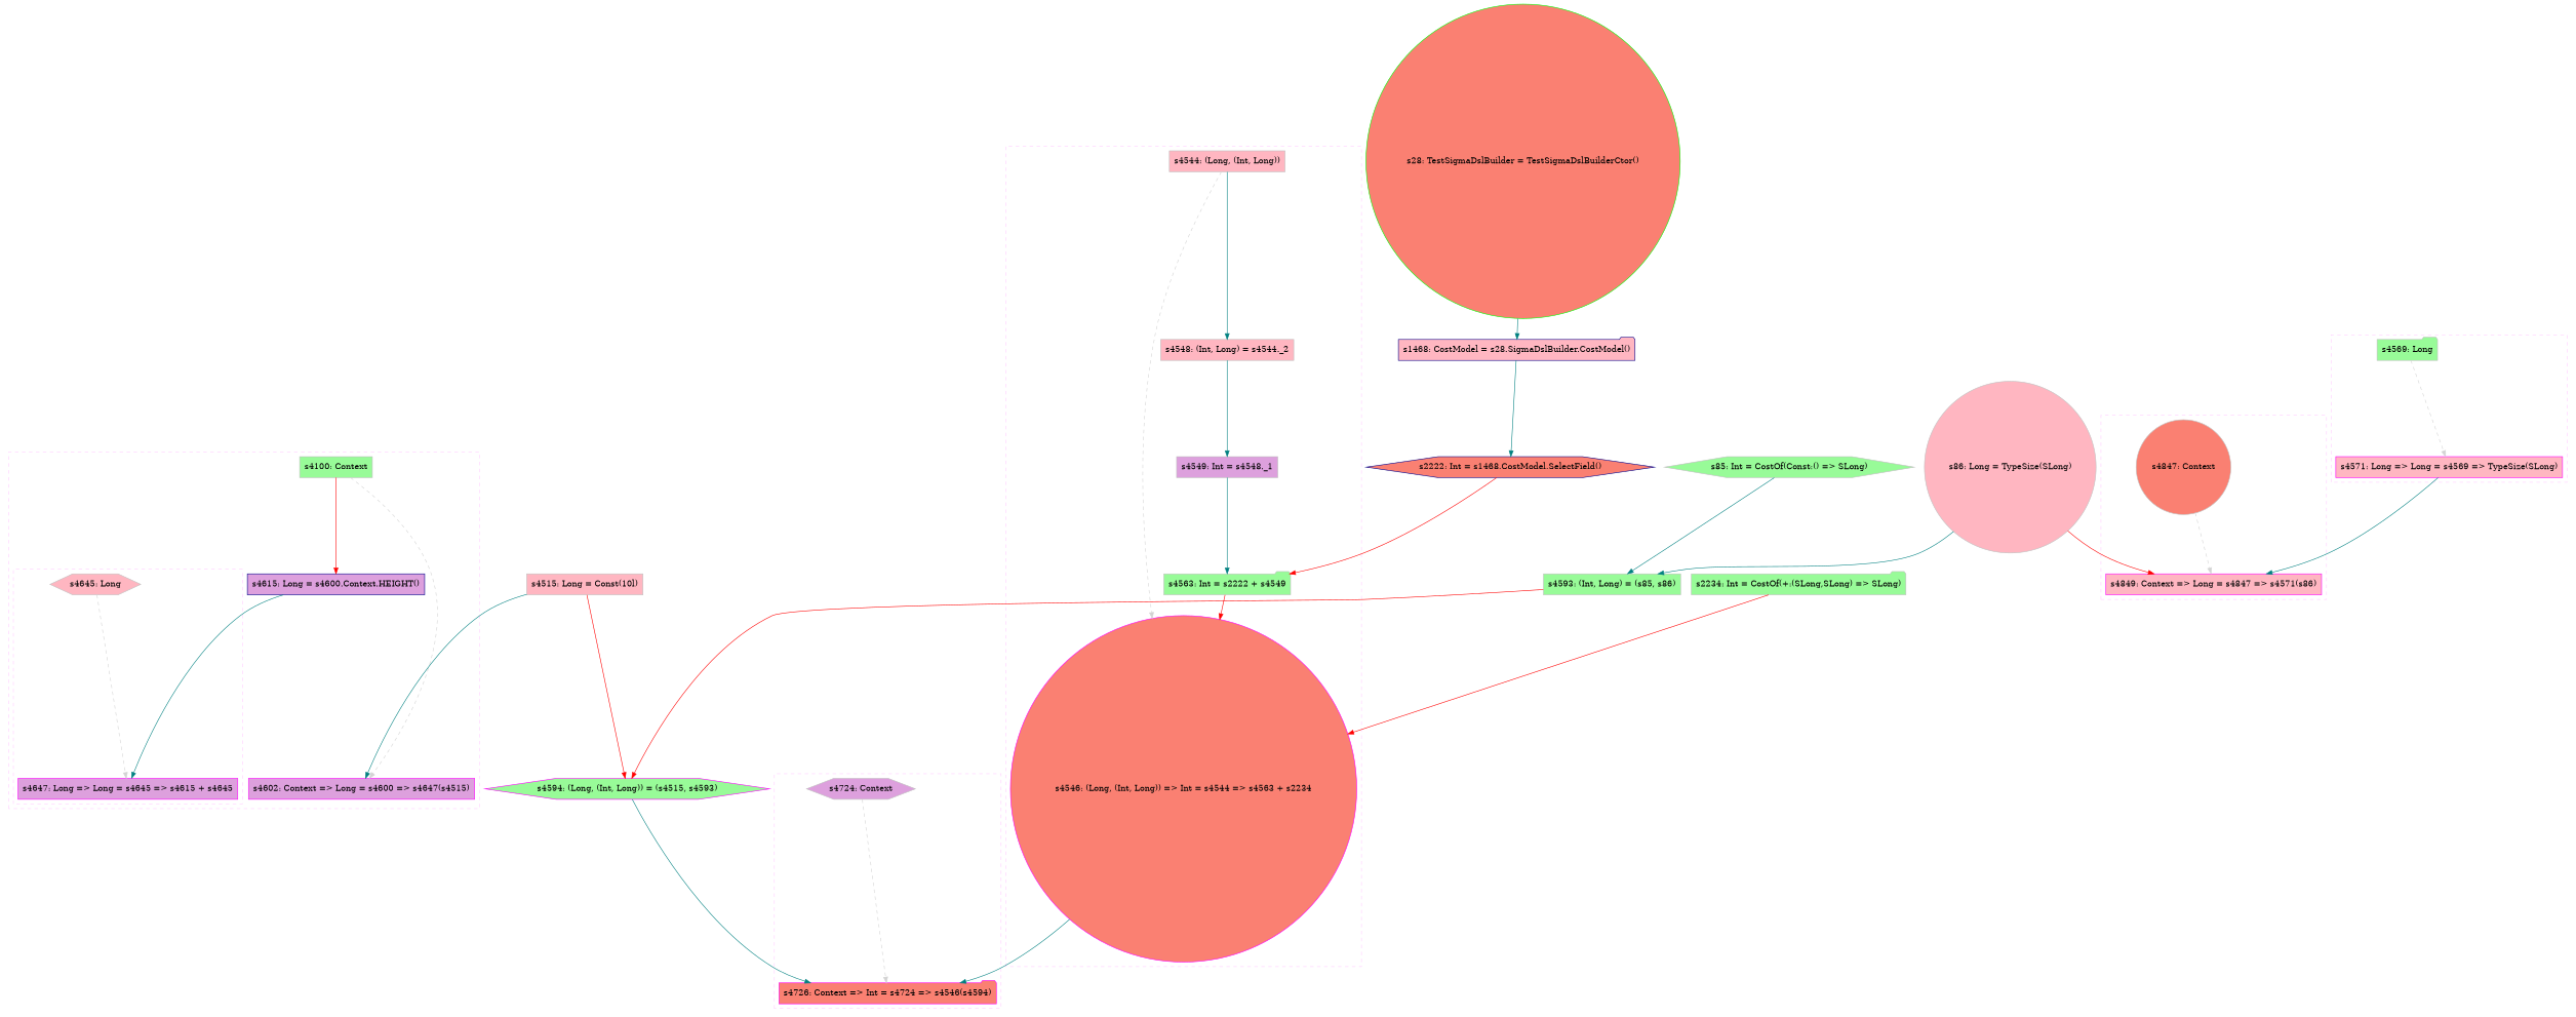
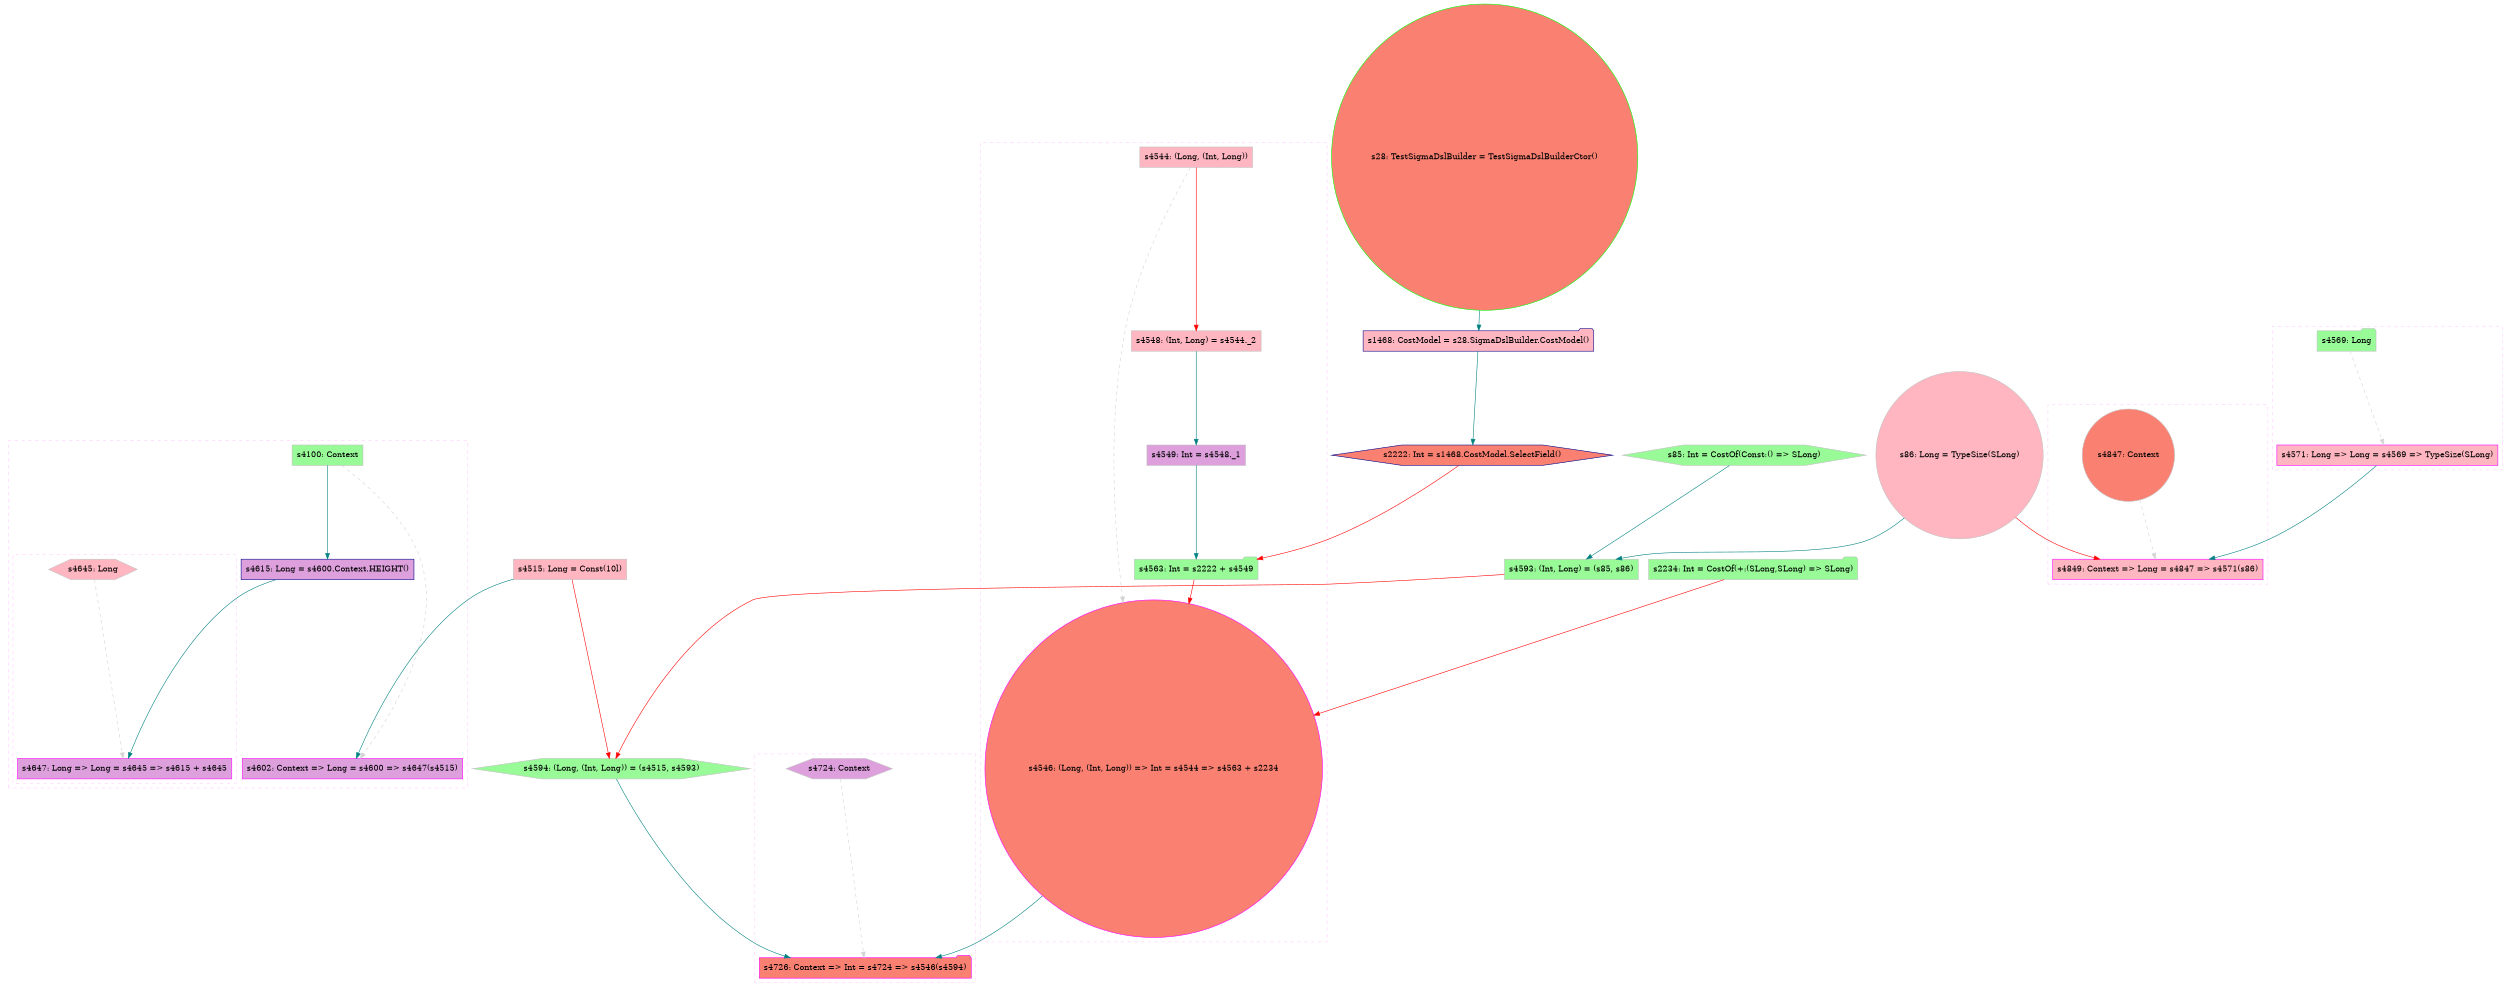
  digraph {
    concentrate=true
    node [color=gray fillcolor=lightpink shape=box style=filled]
    edge [color=teal style=solid]
    n1 [fillcolor=palegreen label="s4100: Context"]
    n2 [color=magenta fillcolor=plum label="s4602: Context => Long = s4600 => s4647(s4515)"]
    n3 [label="s4645: Long" shape=hexagon]
    n4 [color=magenta fillcolor=plum label="s4647: Long => Long = s4645 => s4615 + s4645"]
    n5 [color=darkblue fillcolor=plum label="s4615: Long = s4600.Context.HEIGHT()"]
    n6 [label="s4544: (Long, (Int, Long))"]
    n7 [color=magenta fillcolor=salmon label="s4546: (Long, (Int, Long)) => Int = s4544 => s4563 + s2234" shape=circle]
    n8 [label="s4548: (Int, Long) = s4544._2"]
    n9 [fillcolor=plum label="s4549: Int = s4548._1"]
    n10 [fillcolor=palegreen label="s4563: Int = s2222 + s4549" shape=folder]
    n11 [fillcolor=plum label="s4724: Context" shape=hexagon]
    n12 [color=magenta fillcolor=salmon label="s4726: Context => Int = s4724 => s4546(s4594)" shape=folder]
    n13 [fillcolor=palegreen label="s4569: Long" shape=folder]
    n14 [color=magenta label="s4571: Long => Long = s4569 => TypeSize(SLong)"]
    n15 [fillcolor=salmon label="s4847: Context" shape=circle]
    n16 [color=magenta label="s4849: Context => Long = s4847 => s4571(s86)"]
    n17 [label="s4515: Long = Const(10l)"]
-   n18 [color=magenta fillcolor=palegreen label="s4594: (Long, (Int, Long)) = (s4515, s4593)" shape=hexagon]
+   n18 [fillcolor=palegreen label="s4594: (Long, (Int, Long)) = (s4515, s4593)" shape=hexagon]
    n19 [color=green fillcolor=salmon label="s28: TestSigmaDslBuilder = TestSigmaDslBuilderCtor()" shape=circle]
    n20 [color=darkblue label="s1468: CostModel = s28.SigmaDslBuilder.CostModel()" shape=folder]
    n21 [color=darkblue fillcolor=salmon label="s2222: Int = s1468.CostModel.SelectField()" shape=hexagon]
    n22 [fillcolor=palegreen label="s2234: Int = CostOf(+:(SLong,SLong) => SLong)" shape=folder]
    n23 [fillcolor=palegreen label="s85: Int = CostOf(Const:() => SLong)" shape=hexagon]
    n24 [fillcolor=palegreen label="s4593: (Int, Long) = (s85, s86)"]
    n25 [label="s86: Long = TypeSize(SLong)" shape=circle]
    subgraph cluster_1 {
      color="#FFCCFF"
      style=dashed
      n5
      subgraph sub_2 {
        color="#FFCCFF"
        rank=source
        style=dashed
        n1
      }
      subgraph sub_3 {
        color="#FFCCFF"
        rank=sink
        style=dashed
        n2
      }
      subgraph cluster_4 {
        color="#FFCCFF"
        style=dashed
        subgraph sub_5 {
          color="#FFCCFF"
          rank=source
          style=dashed
          n3
        }
        subgraph sub_6 {
          color="#FFCCFF"
          rank=sink
          style=dashed
          n4
        }
      }
    }
    subgraph cluster_7 {
      color="#FFCCFF"
      style=dashed
      n8
      n9
      n10
      subgraph sub_8 {
        color="#FFCCFF"
        rank=source
        style=dashed
        n6
      }
      subgraph sub_9 {
        color="#FFCCFF"
        rank=sink
        style=dashed
        n7
      }
    }
    subgraph cluster_10 {
      color="#FFCCFF"
      style=dashed
      subgraph sub_11 {
        color="#FFCCFF"
        rank=source
        style=dashed
        n11
      }
      subgraph sub_12 {
        color="#FFCCFF"
        rank=sink
        style=dashed
        n12
      }
    }
    subgraph cluster_13 {
      color="#FFCCFF"
      style=dashed
      subgraph sub_14 {
        color="#FFCCFF"
        rank=source
        style=dashed
        n13
      }
      subgraph sub_15 {
        color="#FFCCFF"
        rank=sink
        style=dashed
        n14
      }
    }
    subgraph cluster_16 {
      color="#FFCCFF"
      style=dashed
      subgraph sub_17 {
        color="#FFCCFF"
        rank=source
        style=dashed
        n15
      }
      subgraph sub_18 {
        color="#FFCCFF"
        rank=sink
        style=dashed
        n16
      }
    }
    n1 -> n2 [color=lightgray style=dashed weight=0]
-   n1 -> n5 [color=red]
+   n1 -> n5
    n3 -> n4 [color=lightgray style=dashed weight=0]
    n3 -> n4 [color=""]
    n5 -> n4
    n6 -> n7 [color=lightgray style=dashed weight=0]
-   n6 -> n8
+   n6 -> n8 [color=red]
    n7 -> n12
    n8 -> n9
    n9 -> n10
    n10 -> n7 [color=red]
    n11 -> n12 [color=lightgray style=dashed weight=0]
    n13 -> n14 [color=lightgray style=dashed weight=0]
    n14 -> n16
    n15 -> n16 [color=lightgray style=dashed weight=0]
    n17 -> n2
    n17 -> n18 [color=red]
    n18 -> n12
    n19 -> n20
    n20 -> n21
    n21 -> n10 [color=red]
    n22 -> n7 [color=red]
    n23 -> n24
    n24 -> n18 [color=red]
    n25 -> n16 [color=red]
    n25 -> n24
  }
